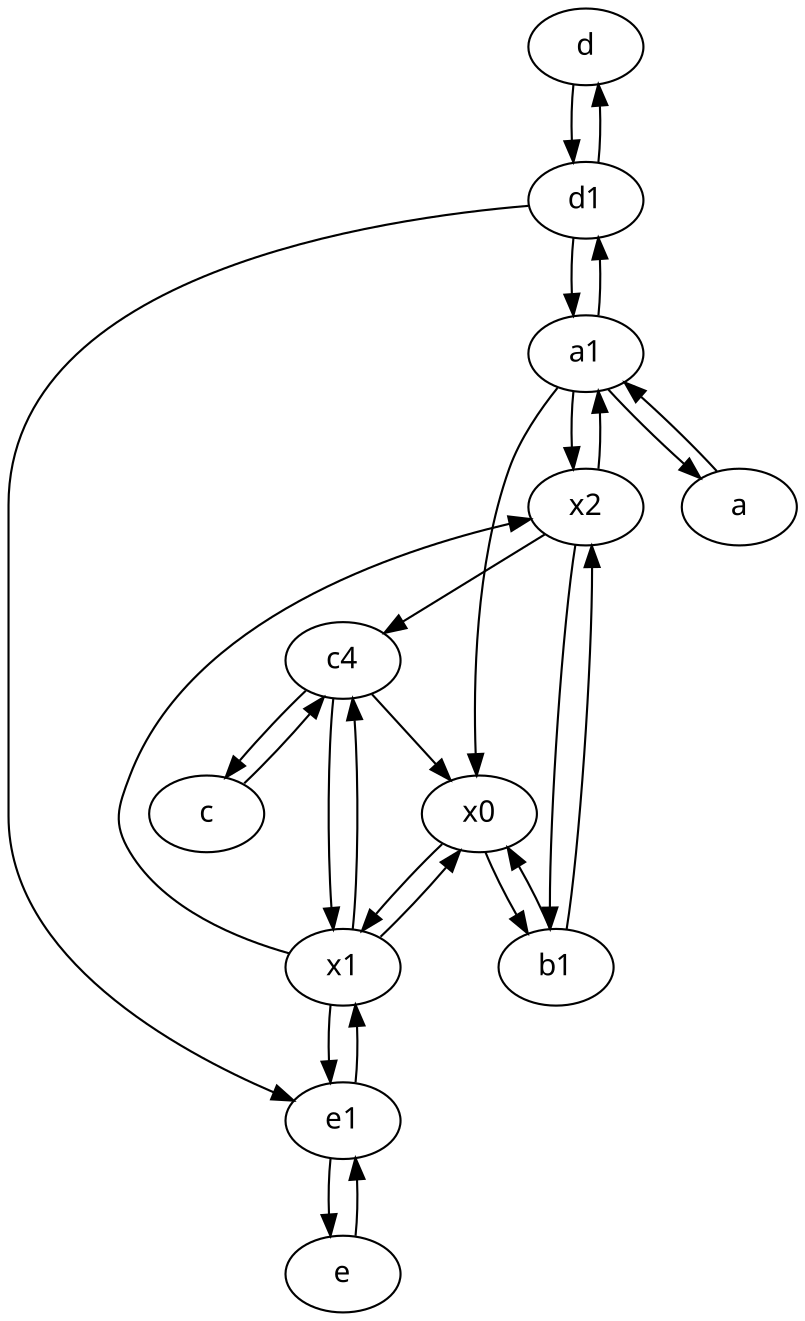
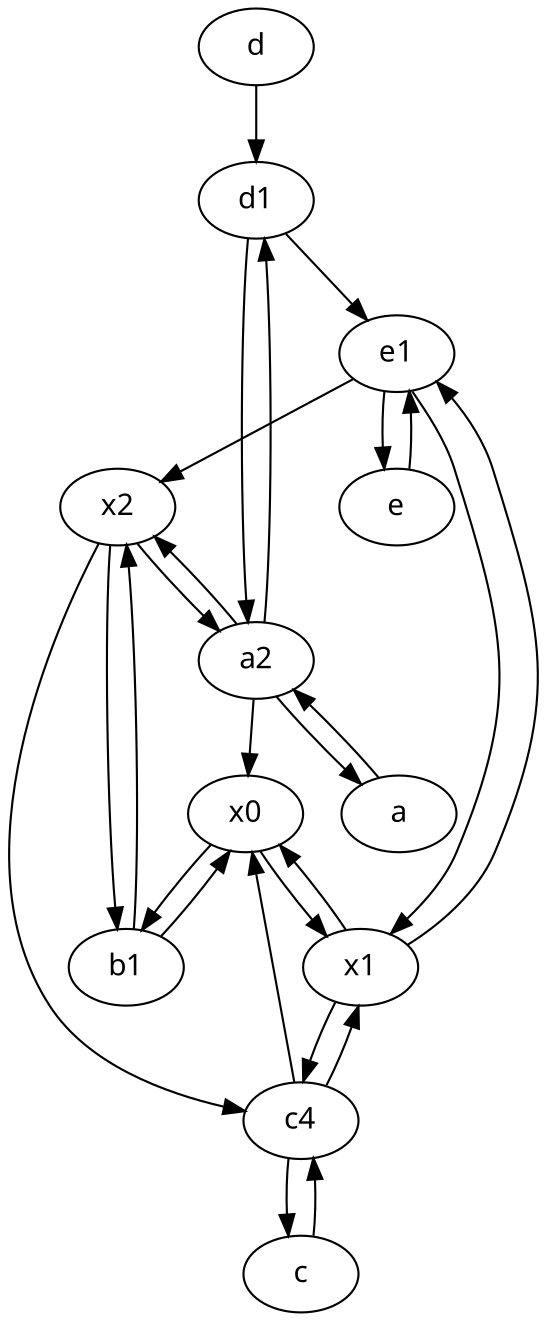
  digraph {
    fontname="Noto Sans"
    node [fontname="Noto Sans"]
    edge [fontname="Noto Sans"]
    d
    d1
    e1
-   a1
+   a1 [label=a2]
    b1
    x2
    x0
    n8 [label=c4]
    x1
    e
    a
    c
    d -> d1
-   d1 -> d
    d1 -> e1
    d1 -> a1
    e1 -> x1
    e1 -> e
    a1 -> d1
    a1 -> x2
    a1 -> x0
    a1 -> a
    b1 -> x2
    b1 -> x0
    x2 -> a1
    x2 -> b1
    x2 -> n8
    x0 -> b1
    x0 -> x1
    n8 -> x0
    n8 -> x1
    n8 -> c
    x1 -> e1
-   x1 -> x2
+   e1 -> x2
    x1 -> x0
    x1 -> n8
    e -> e1
    a -> a1
    c -> n8
  }
